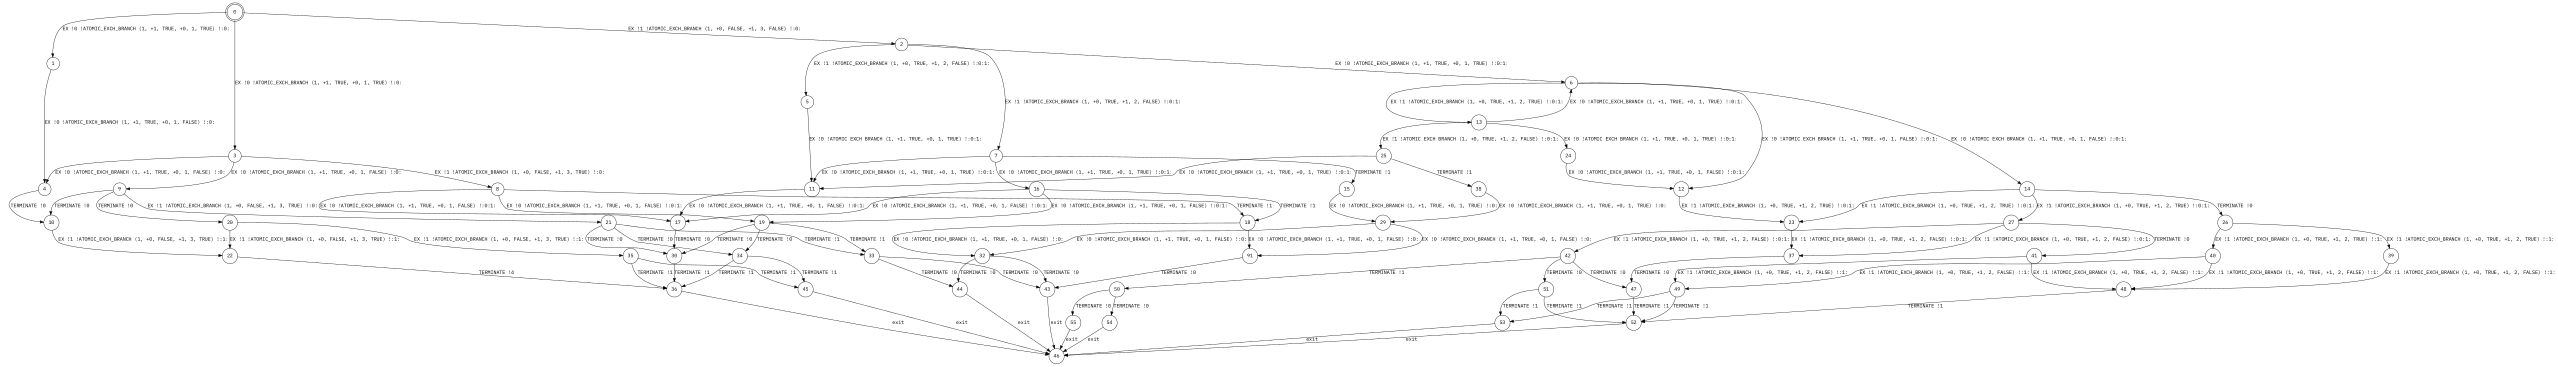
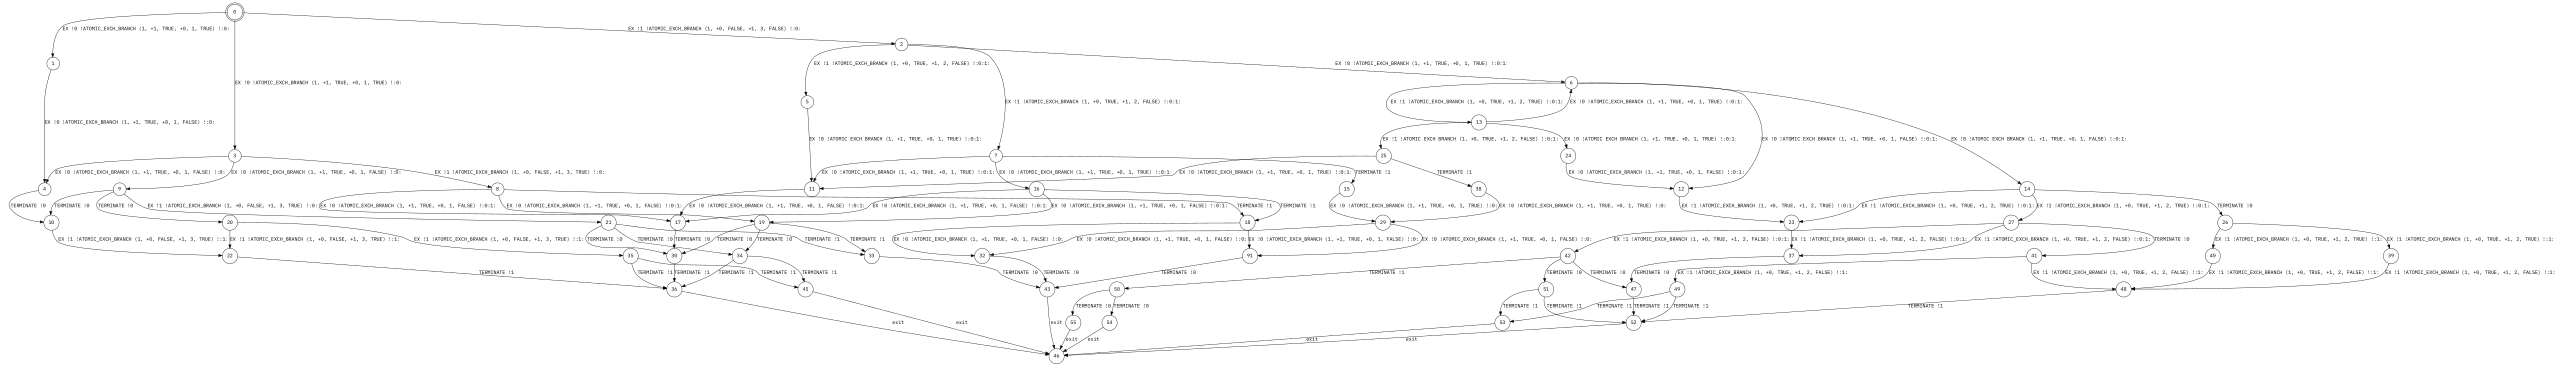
  digraph {
    fontname="IBM Plex Mono"
    node [fontname="IBM Plex Mono" shape=circle]
    edge [fontname="IBM Plex Mono"]
    0 [peripheries=2]
    1
    2
    3
    4
    5
    6
    7
    8
    9
    10
    11
    12
    13
    14
    15
    16
    17
    18
    19
    20
    21
    22
    23
    24
    25
    26
    27
    29
    30
    n31 [label=91]
    32
    33
    34
    35
    36
    37
    38
    39
    40
    41
    42
    43
-   44
    45
    46
    47
    48
    49
    50
    51
    52
    53
    54
    55
    0 -> 1 [label="EX !0 !ATOMIC_EXCH_BRANCH (1, +1, TRUE, +0, 1, TRUE) !:0:"]
    0 -> 2 [label="EX !1 !ATOMIC_EXCH_BRANCH (1, +0, FALSE, +1, 3, FALSE) !:0:"]
    0 -> 3 [label="EX !0 !ATOMIC_EXCH_BRANCH (1, +1, TRUE, +0, 1, TRUE) !:0:"]
    1 -> 4 [label="EX !0 !ATOMIC_EXCH_BRANCH (1, +1, TRUE, +0, 1, FALSE) !:0:"]
    2 -> 5 [label="EX !1 !ATOMIC_EXCH_BRANCH (1, +0, TRUE, +1, 2, FALSE) !:0:1:"]
    2 -> 6 [label="EX !0 !ATOMIC_EXCH_BRANCH (1, +1, TRUE, +0, 1, TRUE) !:0:1:"]
    2 -> 7 [label="EX !1 !ATOMIC_EXCH_BRANCH (1, +0, TRUE, +1, 2, FALSE) !:0:1:"]
    3 -> 4 [label="EX !0 !ATOMIC_EXCH_BRANCH (1, +1, TRUE, +0, 1, FALSE) !:0:"]
    3 -> 8 [label="EX !1 !ATOMIC_EXCH_BRANCH (1, +0, FALSE, +1, 3, TRUE) !:0:"]
    3 -> 9 [label="EX !0 !ATOMIC_EXCH_BRANCH (1, +1, TRUE, +0, 1, FALSE) !:0:"]
    4 -> 10 [label="TERMINATE !0"]
    5 -> 11 [label="EX !0 !ATOMIC_EXCH_BRANCH (1, +1, TRUE, +0, 1, TRUE) !:0:1:"]
    6 -> 12 [label="EX !0 !ATOMIC_EXCH_BRANCH (1, +1, TRUE, +0, 1, FALSE) !:0:1:"]
    6 -> 13 [label="EX !1 !ATOMIC_EXCH_BRANCH (1, +0, TRUE, +1, 2, TRUE) !:0:1:"]
    6 -> 14 [label="EX !0 !ATOMIC_EXCH_BRANCH (1, +1, TRUE, +0, 1, FALSE) !:0:1:"]
    7 -> 11 [label="EX !0 !ATOMIC_EXCH_BRANCH (1, +1, TRUE, +0, 1, TRUE) !:0:1:"]
    7 -> 15 [label="TERMINATE !1"]
    7 -> 16 [label="EX !0 !ATOMIC_EXCH_BRANCH (1, +1, TRUE, +0, 1, TRUE) !:0:1:"]
    8 -> 17 [label="EX !0 !ATOMIC_EXCH_BRANCH (1, +1, TRUE, +0, 1, FALSE) !:0:1:"]
    8 -> 18 [label="TERMINATE !1"]
    8 -> 19 [label="EX !0 !ATOMIC_EXCH_BRANCH (1, +1, TRUE, +0, 1, FALSE) !:0:1:"]
    9 -> 10 [label="TERMINATE !0"]
    9 -> 20 [label="TERMINATE !0"]
    9 -> 21 [label="EX !1 !ATOMIC_EXCH_BRANCH (1, +0, FALSE, +1, 3, TRUE) !:0:"]
    10 -> 22 [label="EX !1 !ATOMIC_EXCH_BRANCH (1, +0, FALSE, +1, 3, TRUE) !:1:"]
    11 -> 17 [label="EX !0 !ATOMIC_EXCH_BRANCH (1, +1, TRUE, +0, 1, FALSE) !:0:1:"]
    12 -> 23 [label="EX !1 !ATOMIC_EXCH_BRANCH (1, +0, TRUE, +1, 2, TRUE) !:0:1:"]
    13 -> 6 [label="EX !0 !ATOMIC_EXCH_BRANCH (1, +1, TRUE, +0, 1, TRUE) !:0:1:"]
    13 -> 24 [label="EX !0 !ATOMIC_EXCH_BRANCH (1, +1, TRUE, +0, 1, TRUE) !:0:1:"]
    13 -> 25 [label="EX !1 !ATOMIC_EXCH_BRANCH (1, +0, TRUE, +1, 2, FALSE) !:0:1:"]
    14 -> 23 [label="EX !1 !ATOMIC_EXCH_BRANCH (1, +0, TRUE, +1, 2, TRUE) !:0:1:"]
    14 -> 26 [label="TERMINATE !0"]
    14 -> 27 [label="EX !1 !ATOMIC_EXCH_BRANCH (1, +0, TRUE, +1, 2, TRUE) !:0:1:"]
    15 -> 29 [label="EX !0 !ATOMIC_EXCH_BRANCH (1, +1, TRUE, +0, 1, TRUE) !:0:"]
    16 -> 17 [label="EX !0 !ATOMIC_EXCH_BRANCH (1, +1, TRUE, +0, 1, FALSE) !:0:1:"]
    16 -> 18 [label="TERMINATE !1"]
    16 -> 19 [label="EX !0 !ATOMIC_EXCH_BRANCH (1, +1, TRUE, +0, 1, FALSE) !:0:1:"]
    17 -> 30 [label="TERMINATE !0"]
    18 -> n31 [label="EX !0 !ATOMIC_EXCH_BRANCH (1, +1, TRUE, +0, 1, FALSE) !:0:"]
    18 -> 32 [label="EX !0 !ATOMIC_EXCH_BRANCH (1, +1, TRUE, +0, 1, FALSE) !:0:"]
    19 -> 30 [label="TERMINATE !0"]
    19 -> 33 [label="TERMINATE !1"]
    19 -> 34 [label="TERMINATE !0"]
    20 -> 22 [label="EX !1 !ATOMIC_EXCH_BRANCH (1, +0, FALSE, +1, 3, TRUE) !:1:"]
    20 -> 35 [label="EX !1 !ATOMIC_EXCH_BRANCH (1, +0, FALSE, +1, 3, TRUE) !:1:"]
    21 -> 30 [label="TERMINATE !0"]
    21 -> 33 [label="TERMINATE !1"]
    21 -> 34 [label="TERMINATE !0"]
-   22 -> 36 [label="TERMINATE !4"]
+   22 -> 36 [label="TERMINATE !1"]
    23 -> 37 [label="EX !1 !ATOMIC_EXCH_BRANCH (1, +0, TRUE, +1, 2, FALSE) !:0:1:"]
    24 -> 12 [label="EX !0 !ATOMIC_EXCH_BRANCH (1, +1, TRUE, +0, 1, FALSE) !:0:1:"]
    25 -> 11 [label="EX !0 !ATOMIC_EXCH_BRANCH (1, +1, TRUE, +0, 1, TRUE) !:0:1:"]
    25 -> 38 [label="TERMINATE !1"]
    26 -> 39 [label="EX !1 !ATOMIC_EXCH_BRANCH (1, +0, TRUE, +1, 2, TRUE) !:1:"]
    26 -> 40 [label="EX !1 !ATOMIC_EXCH_BRANCH (1, +0, TRUE, +1, 2, TRUE) !:1:"]
    27 -> 37 [label="EX !1 !ATOMIC_EXCH_BRANCH (1, +0, TRUE, +1, 2, FALSE) !:0:1:"]
    27 -> 41 [label="TERMINATE !0"]
    27 -> 42 [label="EX !1 !ATOMIC_EXCH_BRANCH (1, +0, TRUE, +1, 2, FALSE) !:0:1:"]
    29 -> n31 [label="EX !0 !ATOMIC_EXCH_BRANCH (1, +1, TRUE, +0, 1, FALSE) !:0:"]
    29 -> 32 [label="EX !0 !ATOMIC_EXCH_BRANCH (1, +1, TRUE, +0, 1, FALSE) !:0:"]
    30 -> 36 [label="TERMINATE !1"]
    n31 -> 43 [label="TERMINATE !0"]
    32 -> 43 [label="TERMINATE !0"]
-   32 -> 44 [label="TERMINATE !0"]
    33 -> 43 [label="TERMINATE !0"]
-   33 -> 44 [label="TERMINATE !0"]
    34 -> 36 [label="TERMINATE !1"]
    34 -> 45 [label="TERMINATE !1"]
    35 -> 36 [label="TERMINATE !1"]
    35 -> 45 [label="TERMINATE !1"]
    36 -> 46 [label=exit]
    37 -> 47 [label="TERMINATE !0"]
    38 -> 29 [label="EX !0 !ATOMIC_EXCH_BRANCH (1, +1, TRUE, +0, 1, TRUE) !:0:"]
    39 -> 48 [label="EX !1 !ATOMIC_EXCH_BRANCH (1, +0, TRUE, +1, 2, FALSE) !:1:"]
    40 -> 48 [label="EX !1 !ATOMIC_EXCH_BRANCH (1, +0, TRUE, +1, 2, FALSE) !:1:"]
-   40 -> 49 [label="EX !1 !ATOMIC_EXCH_BRANCH (1, +0, TRUE, +1, 2, FALSE) !:1:"]
    41 -> 48 [label="EX !1 !ATOMIC_EXCH_BRANCH (1, +0, TRUE, +1, 2, FALSE) !:1:"]
    41 -> 49 [label="EX !1 !ATOMIC_EXCH_BRANCH (1, +0, TRUE, +1, 2, FALSE) !:1:"]
    42 -> 47 [label="TERMINATE !0"]
    42 -> 50 [label="TERMINATE !1"]
    42 -> 51 [label="TERMINATE !0"]
    43 -> 46 [label=exit]
-   44 -> 46 [label=exit]
    45 -> 46 [label=exit]
    47 -> 52 [label="TERMINATE !1"]
    48 -> 52 [label="TERMINATE !1"]
    49 -> 52 [label="TERMINATE !1"]
    49 -> 53 [label="TERMINATE !1"]
    50 -> 54 [label="TERMINATE !0"]
    50 -> 55 [label="TERMINATE !0"]
    51 -> 52 [label="TERMINATE !1"]
    51 -> 53 [label="TERMINATE !1"]
    52 -> 46 [label=exit]
    53 -> 46 [label=exit]
    54 -> 46 [label=exit]
    55 -> 46 [label=exit]
  }
